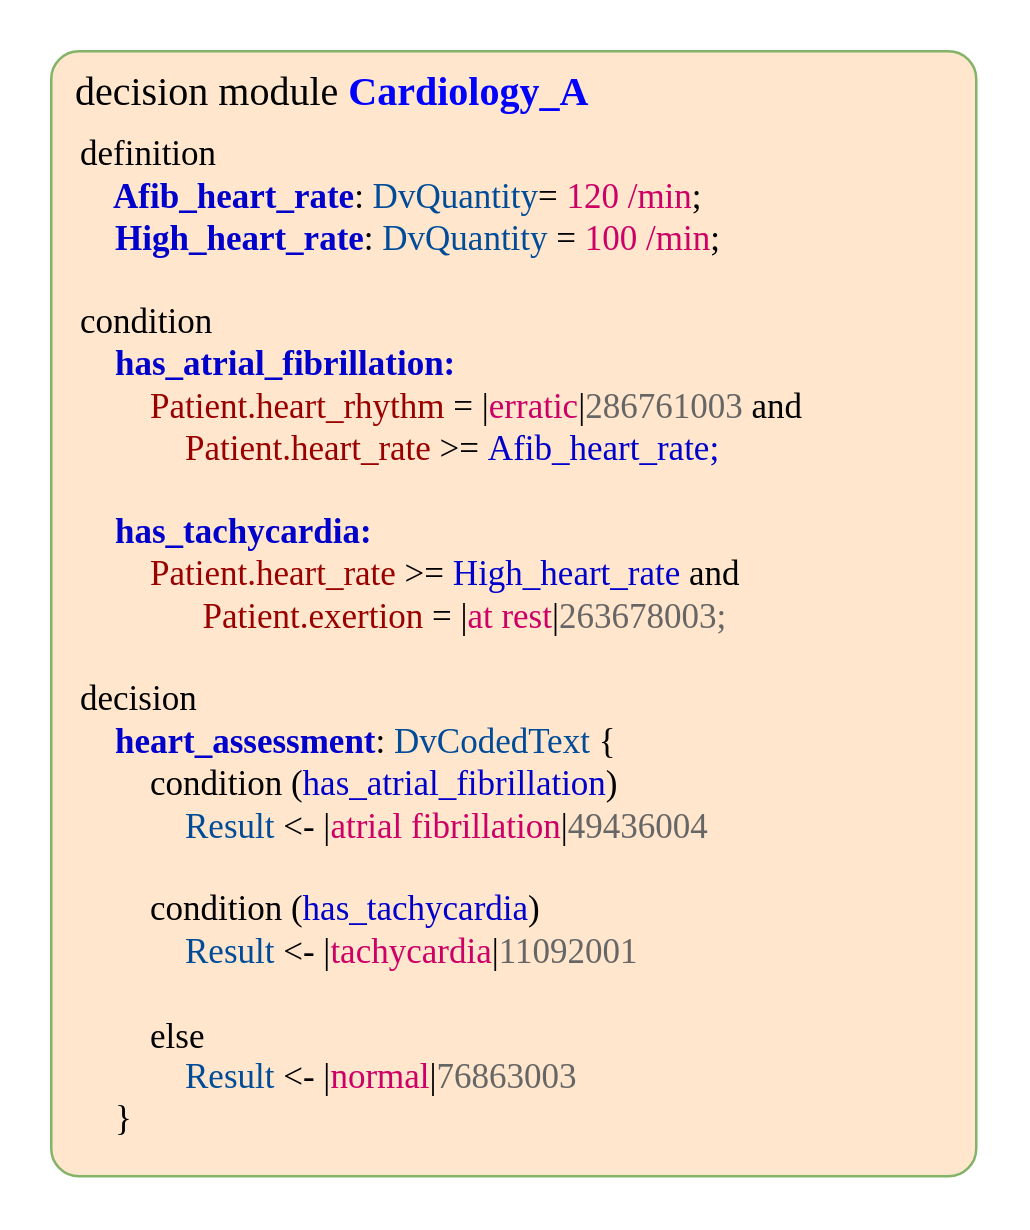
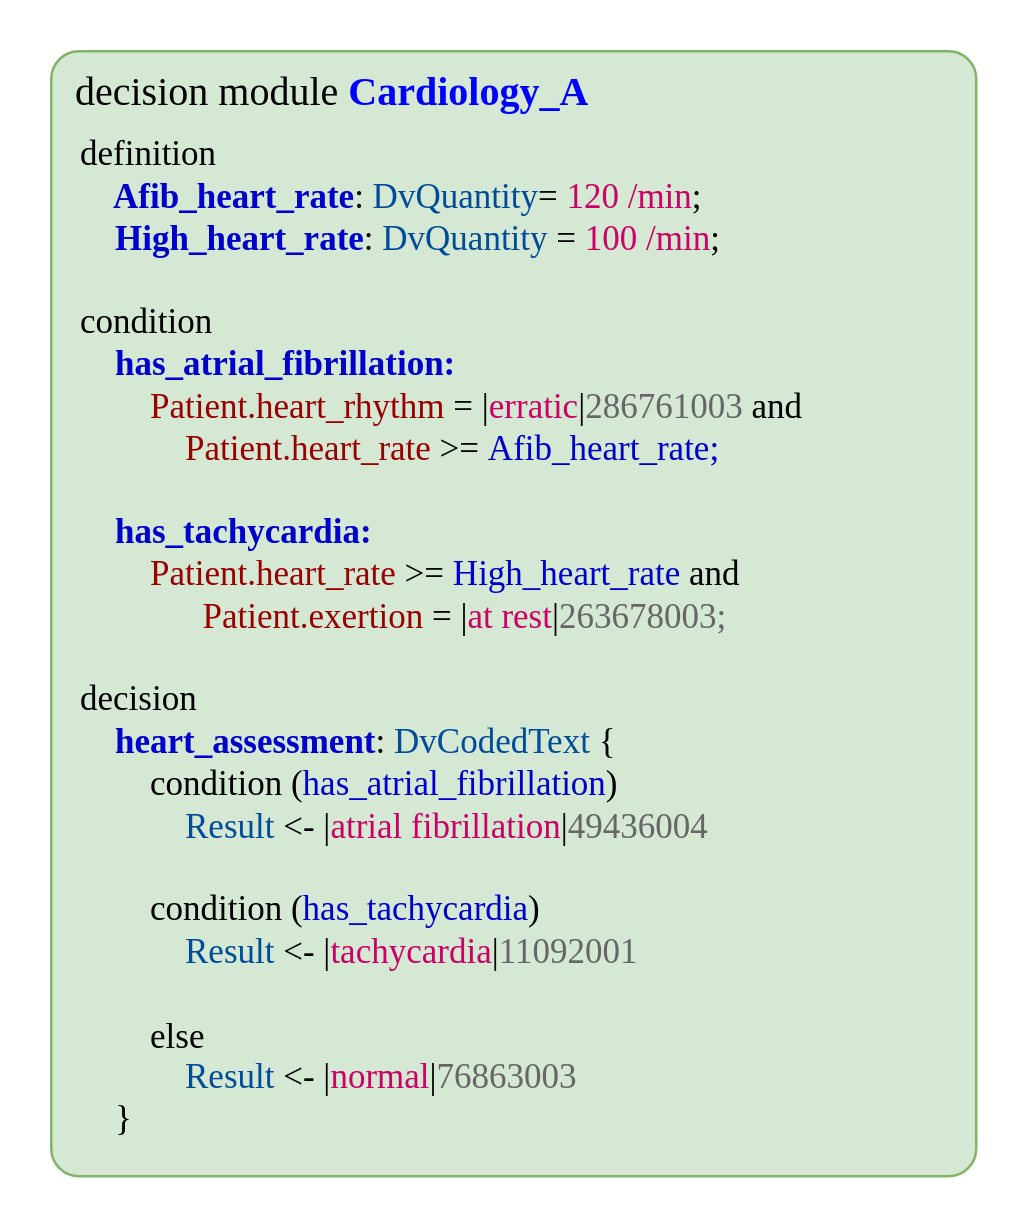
  <mxCell id="0" />
  <mxCell id="1" parent="0" />
- <mxCell id="2" value="&lt;div style=&quot;text-align: center ; font-size: 16px&quot;&gt;decision module&amp;nbsp;&lt;b style=&quot;font-size: 16px&quot;&gt;&lt;font color=&quot;#0000ff&quot; style=&quot;font-size: 16px&quot;&gt;Cardiology_A&lt;/font&gt;&lt;/b&gt;&lt;/div&gt;&lt;font color=&quot;#595959&quot; style=&quot;font-size: 16px&quot;&gt;&lt;div style=&quot;text-align: center ; font-size: 16px&quot;&gt;&lt;span style=&quot;font-size: 16px&quot;&gt;&amp;nbsp; &amp;nbsp; &amp;nbsp; &amp;nbsp; &amp;nbsp;&lt;/span&gt;&lt;span style=&quot;font-size: 16px&quot;&gt;&amp;nbsp; &amp;nbsp; &amp;nbsp; &amp;nbsp;&lt;/span&gt;&lt;/div&gt;&lt;/font&gt;" style="rounded=1;whiteSpace=wrap;html=1;fontSize=16;arcSize=3;verticalAlign=top;fillColor=#ffe6cc;strokeColor=#82b366;align=left;spacingLeft=8;fontFamily=Tahoma;" parent="1" vertex="1"><mxGeometry x="20" y="20" width="370" height="450" as="geometry" /></mxCell>
+ <mxCell id="2" value="&lt;div style=&quot;text-align: center ; font-size: 16px&quot;&gt;decision module&amp;nbsp;&lt;b style=&quot;font-size: 16px&quot;&gt;&lt;font color=&quot;#0000ff&quot; style=&quot;font-size: 16px&quot;&gt;Cardiology_A&lt;/font&gt;&lt;/b&gt;&lt;/div&gt;&lt;font color=&quot;#595959&quot; style=&quot;font-size: 16px&quot;&gt;&lt;div style=&quot;text-align: center ; font-size: 16px&quot;&gt;&lt;span style=&quot;font-size: 16px&quot;&gt;&amp;nbsp; &amp;nbsp; &amp;nbsp; &amp;nbsp; &amp;nbsp;&lt;/span&gt;&lt;span style=&quot;font-size: 16px&quot;&gt;&amp;nbsp; &amp;nbsp; &amp;nbsp; &amp;nbsp;&lt;/span&gt;&lt;/div&gt;&lt;/font&gt;" style="rounded=1;whiteSpace=wrap;html=1;fontSize=16;arcSize=3;verticalAlign=top;fillColor=#d5e8d4;strokeColor=#82b366;align=left;spacingLeft=8;fontFamily=Tahoma;" parent="1" vertex="1"><mxGeometry x="20" y="20" width="370" height="450" as="geometry" /></mxCell>
  <mxCell id="3" value="definition&lt;br style=&quot;font-size: 14px&quot;&gt;&lt;b style=&quot;color: rgb(0 , 0 , 204) ; font-size: 14px&quot;&gt;&amp;nbsp; &amp;nbsp; Afib_heart_rate&lt;/b&gt;:&amp;nbsp;&lt;font color=&quot;#004c99&quot; style=&quot;font-size: 14px&quot;&gt;DvQuantity&lt;/font&gt;= &lt;font color=&quot;#cc0066&quot;&gt;120 /min&lt;/font&gt;;&lt;br style=&quot;font-size: 14px&quot;&gt;&lt;font color=&quot;#0000cc&quot; style=&quot;font-size: 14px&quot;&gt;&lt;b style=&quot;font-size: 14px&quot;&gt;&amp;nbsp; &amp;nbsp; High_heart_rate&lt;/b&gt;&lt;/font&gt;:&amp;nbsp;&lt;span style=&quot;color: rgb(0 , 76 , 153) ; font-size: 14px&quot;&gt;DvQuantity&lt;/span&gt;&amp;nbsp;= &lt;font color=&quot;#cc0066&quot;&gt;100 /min&lt;/font&gt;;&lt;br style=&quot;font-size: 14px&quot;&gt;&lt;br style=&quot;font-size: 14px&quot;&gt;condition&lt;br style=&quot;font-size: 14px&quot;&gt;&lt;font color=&quot;#0000cc&quot; style=&quot;font-size: 14px&quot;&gt;&lt;b style=&quot;font-size: 14px&quot;&gt;&amp;nbsp; &amp;nbsp; has_atrial_fibrillation:&lt;/b&gt;&lt;/font&gt;&lt;br style=&quot;font-size: 14px&quot;&gt;&amp;nbsp; &amp;nbsp; &amp;nbsp; &amp;nbsp;&amp;nbsp;&lt;font color=&quot;#990000&quot; style=&quot;font-size: 14px&quot;&gt;Patient.heart_rhythm&lt;/font&gt;&amp;nbsp;= |&lt;font color=&quot;#cc0066&quot;&gt;erratic&lt;/font&gt;|&lt;font color=&quot;#666666&quot;&gt;286761003&lt;/font&gt;&amp;nbsp;and&amp;nbsp;&lt;br style=&quot;font-size: 14px&quot;&gt;&amp;nbsp; &amp;nbsp; &amp;nbsp; &amp;nbsp; &amp;nbsp; &amp;nbsp;&amp;nbsp;&lt;font color=&quot;#990000&quot; style=&quot;font-size: 14px&quot;&gt;Patient.heart_rate&lt;/font&gt;&amp;nbsp;&amp;gt;=&amp;nbsp;&lt;font color=&quot;#0000cc&quot; style=&quot;font-size: 14px&quot;&gt;Afib_heart_rate;&lt;/font&gt;&lt;br style=&quot;font-size: 14px&quot;&gt;&lt;br style=&quot;font-size: 14px&quot;&gt;&lt;font color=&quot;#0000cc&quot; style=&quot;font-size: 14px&quot;&gt;&lt;b style=&quot;font-size: 14px&quot;&gt;&amp;nbsp; &amp;nbsp; has_tachycardia:&lt;/b&gt;&lt;/font&gt;&lt;br style=&quot;font-size: 14px&quot;&gt;&amp;nbsp; &amp;nbsp; &amp;nbsp; &amp;nbsp;&amp;nbsp;&lt;font color=&quot;#990000&quot; style=&quot;font-size: 14px&quot;&gt;Patient.heart_rate&lt;/font&gt;&amp;nbsp;&amp;gt;=&amp;nbsp;&lt;font color=&quot;#0000cc&quot; style=&quot;font-size: 14px&quot;&gt;High_heart_rate&lt;/font&gt;&amp;nbsp;and&amp;nbsp;&lt;br style=&quot;font-size: 14px&quot;&gt;&amp;nbsp; &amp;nbsp; &amp;nbsp; &amp;nbsp; &amp;nbsp; &amp;nbsp; &amp;nbsp; &lt;font color=&quot;#990000&quot; style=&quot;font-size: 14px&quot;&gt;Patient.exertion&lt;/font&gt;&amp;nbsp;= |&lt;font color=&quot;#cc0066&quot; style=&quot;font-size: 14px&quot;&gt;at rest&lt;/font&gt;|&lt;font color=&quot;#666666&quot;&gt;263678003;&lt;/font&gt;&lt;br style=&quot;font-size: 14px&quot;&gt;&lt;br style=&quot;font-size: 14px&quot;&gt;decision&lt;br style=&quot;font-size: 14px&quot;&gt;&lt;font color=&quot;#0000cc&quot; style=&quot;font-size: 14px&quot;&gt;&lt;b style=&quot;font-size: 14px&quot;&gt;&amp;nbsp; &amp;nbsp; heart_assessment&lt;/b&gt;&lt;/font&gt;: &lt;font color=&quot;#004c99&quot; style=&quot;font-size: 14px&quot;&gt;DvCodedText&lt;/font&gt;&amp;nbsp;{&lt;br style=&quot;font-size: 14px&quot;&gt;&amp;nbsp; &amp;nbsp; &amp;nbsp; &amp;nbsp; condition (&lt;font color=&quot;#0000cc&quot; style=&quot;font-size: 14px&quot;&gt;has_atrial_fibrillation&lt;/font&gt;)&amp;nbsp;&lt;br style=&quot;font-size: 14px&quot;&gt;&amp;nbsp; &amp;nbsp; &amp;nbsp; &amp;nbsp; &amp;nbsp; &amp;nbsp;&amp;nbsp;&lt;span style=&quot;color: rgb(0 , 76 , 153) ; font-size: 14px&quot;&gt;Result&lt;/span&gt;&amp;nbsp;&amp;lt;-&amp;nbsp;|&lt;font color=&quot;#cc0066&quot; style=&quot;font-size: 14px&quot;&gt;atrial fibrillation&lt;/font&gt;|&lt;font color=&quot;#666666&quot;&gt;49436004&lt;/font&gt;&lt;br style=&quot;font-size: 14px&quot;&gt;&lt;br style=&quot;font-size: 14px&quot;&gt;&amp;nbsp; &amp;nbsp; &amp;nbsp; &amp;nbsp; condition (&lt;font color=&quot;#0000cc&quot; style=&quot;font-size: 14px&quot;&gt;has_tachycardia&lt;/font&gt;)&lt;br style=&quot;font-size: 14px&quot;&gt;&amp;nbsp; &amp;nbsp; &amp;nbsp; &amp;nbsp; &amp;nbsp; &amp;nbsp;&amp;nbsp;&lt;span style=&quot;color: rgb(0 , 76 , 153) ; font-size: 14px&quot;&gt;Result&lt;/span&gt;&amp;nbsp;&amp;lt;-&amp;nbsp;|&lt;font color=&quot;#cc0066&quot; style=&quot;font-size: 14px&quot;&gt;tachycardia&lt;/font&gt;|&lt;font color=&quot;#666666&quot;&gt;11092001&lt;/font&gt;&lt;br style=&quot;font-size: 14px&quot;&gt;&lt;br style=&quot;font-size: 14px&quot;&gt;&amp;nbsp; &amp;nbsp; &amp;nbsp; &amp;nbsp; else&amp;nbsp;&lt;br style=&quot;font-size: 14px&quot;&gt;&amp;nbsp; &amp;nbsp; &amp;nbsp; &amp;nbsp; &amp;nbsp; &amp;nbsp;&amp;nbsp;&lt;span style=&quot;color: rgb(0 , 76 , 153) ; font-size: 14px&quot;&gt;Result&lt;/span&gt;&amp;nbsp;&amp;lt;- |&lt;font color=&quot;#cc0066&quot; style=&quot;font-size: 14px&quot;&gt;normal&lt;/font&gt;|&lt;font color=&quot;#666666&quot;&gt;76863003&lt;/font&gt;&lt;br style=&quot;font-size: 14px&quot;&gt;&amp;nbsp; &amp;nbsp; }" style="text;align=left;verticalAlign=middle;resizable=0;points=[];autosize=1;html=1;fontSize=14;fontFamily=Tahoma;" parent="1" vertex="1"><mxGeometry x="30" y="50" width="350" height="410" as="geometry" /></mxCell>
